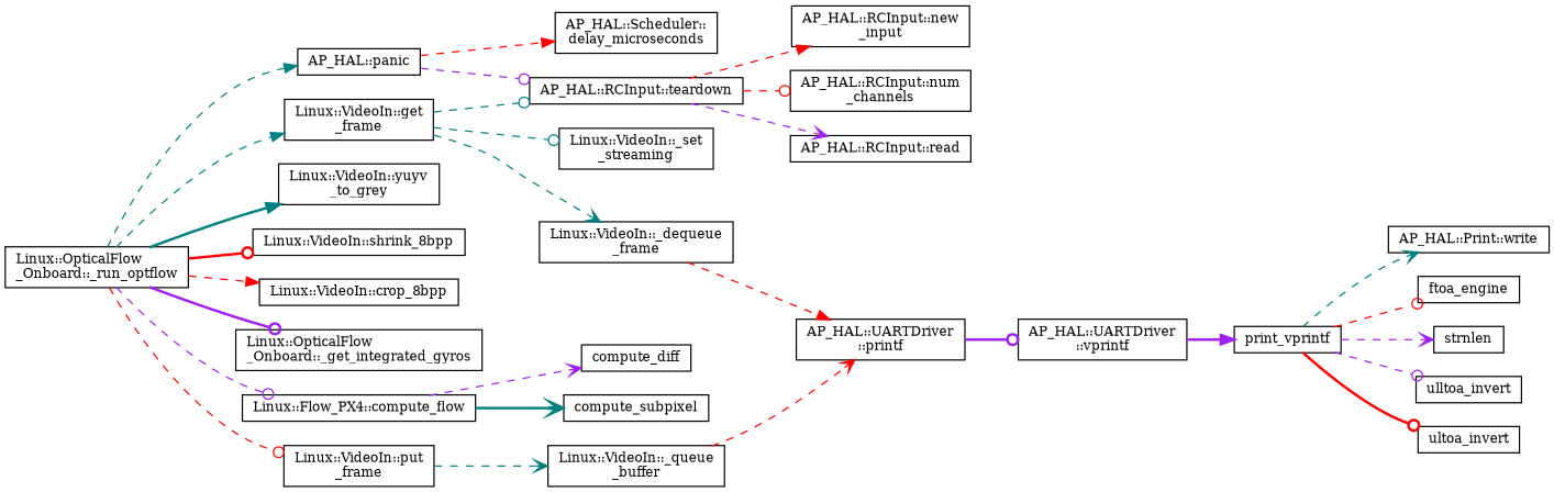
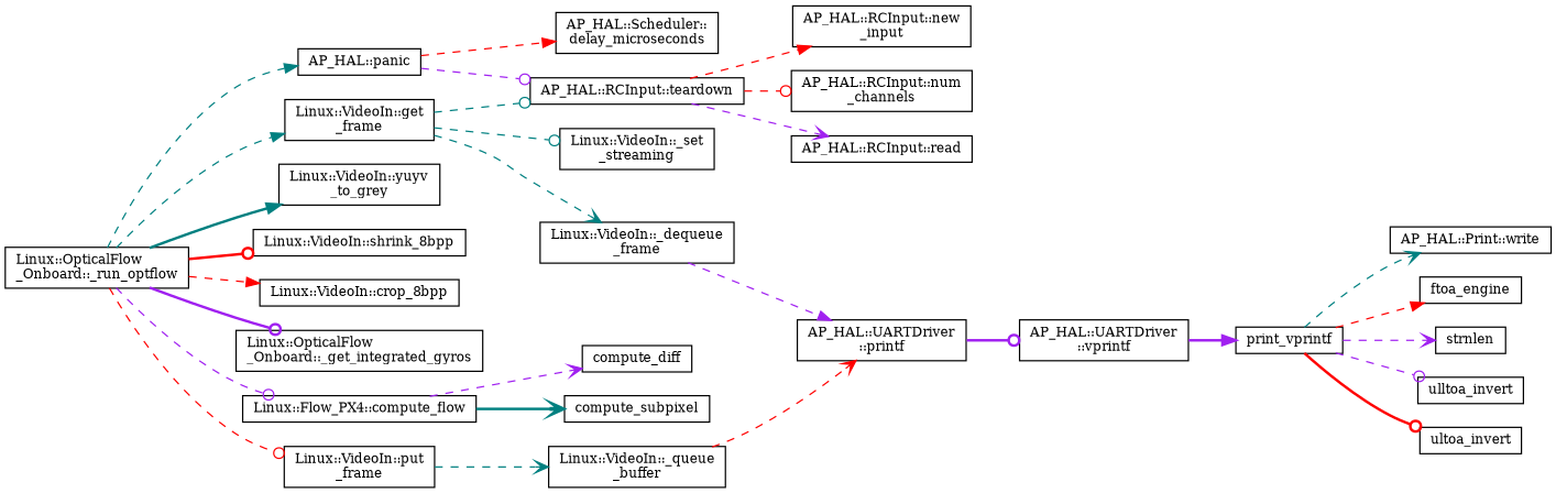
  digraph {
    fontname="DejaVu Serif"
    rankdir=LR
    node [color=black fillcolor=white fontname="DejaVu Serif" fontsize=10 shape=record style=filled]
    edge [arrowhead=odot color=purple fontname="DejaVu Serif" fontsize=10 labelfontname=Helvetica labelfontsize=10 style=dashed]
    n1 [height=0.2 label="Linux::OpticalFlow\l_Onboard::_run_optflow" width=0.4]
    n2 [height=0.2 label="AP_HAL::panic" width=0.4]
    n3 [height=0.2 label="Linux::VideoIn::get\l_frame" width=0.4]
    n4 [height=0.2 label="Linux::VideoIn::yuyv\l_to_grey" width=0.4]
    n5 [height=0.2 label="Linux::VideoIn::shrink_8bpp" width=0.4]
    n6 [height=0.2 label="Linux::VideoIn::crop_8bpp" width=0.4]
    n7 [height=0.2 label="Linux::OpticalFlow\l_Onboard::_get_integrated_gyros" width=0.4]
    n8 [height=0.2 label="Linux::Flow_PX4::compute_flow" width=0.4]
    n9 [height=0.2 label="Linux::VideoIn::put\l_frame" width=0.4]
    n10 [height=0.2 label="AP_HAL::RCInput::teardown" width=0.4]
    n11 [height=0.2 label="AP_HAL::Scheduler::\ldelay_microseconds" width=0.4]
    n12 [height=0.2 label="Linux::VideoIn::_set\l_streaming" width=0.4]
    n13 [height=0.2 label="Linux::VideoIn::_dequeue\l_frame" width=0.4]
    n14 [height=0.2 label=compute_diff width=0.4]
    n15 [height=0.2 label=compute_subpixel width=0.4]
    n16 [height=0.2 label="Linux::VideoIn::_queue\l_buffer" width=0.4]
    n17 [height=0.2 label="AP_HAL::RCInput::new\l_input" width=0.4]
    n18 [height=0.2 label="AP_HAL::RCInput::num\l_channels" width=0.4]
    n19 [height=0.2 label="AP_HAL::RCInput::read" width=0.4]
    n20 [height=0.2 label="AP_HAL::UARTDriver\l::printf" width=0.4]
    n21 [height=0.2 label="AP_HAL::UARTDriver\l::vprintf" width=0.4]
    n22 [height=0.2 label=print_vprintf width=0.4]
    n23 [height=0.2 label="AP_HAL::Print::write" width=0.4]
    n24 [height=0.2 label=ftoa_engine width=0.4]
    n25 [height=0.2 label=strnlen width=0.4]
    n26 [height=0.2 label=ulltoa_invert width=0.4]
    n27 [height=0.2 label=ultoa_invert width=0.4]
    n1 -> n2 [arrowhead=normal color=teal]
    n1 -> n3 [arrowhead=normal color=teal]
    n1 -> n4 [arrowhead=normal color=teal style=bold]
    n1 -> n5 [color=red style=bold]
    n1 -> n6 [arrowhead=normal color=red]
    n1 -> n7 [style=bold]
    n1 -> n8
    n1 -> n9 [color=red]
    n2 -> n10
    n2 -> n11 [arrowhead=normal color=red]
    n3 -> n10 [color=teal]
    n3 -> n12 [color=teal]
    n3 -> n13 [arrowhead=vee color=teal]
    n8 -> n14 [arrowhead=vee]
    n8 -> n15 [arrowhead=vee color=teal style=bold]
    n9 -> n16 [arrowhead=vee color=teal]
    n10 -> n17 [arrowhead=normal color=red]
    n10 -> n18 [color=red]
    n10 -> n19 [arrowhead=vee]
-   n13 -> n20 [arrowhead=normal color=red]
+   n13 -> n20 [arrowhead=normal]
    n16 -> n20 [arrowhead=vee color=red]
    n20 -> n21 [style=bold]
    n21 -> n22 [arrowhead=normal style=bold]
    n22 -> n23 [arrowhead=vee color=teal]
-   n22 -> n24 [color=red]
+   n22 -> n24 [arrowhead=normal color=red]
    n22 -> n25 [arrowhead=vee]
    n22 -> n26
    n22 -> n27 [color=red style=bold]
  }
